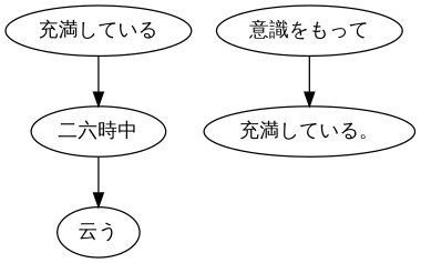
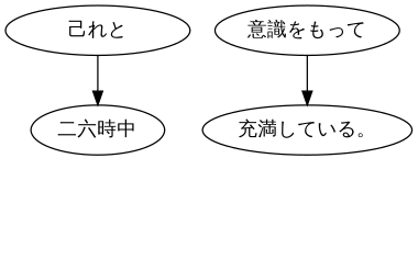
  digraph {
    fontname="Comic Neue"
    node [fontname="Comic Neue"]
    edge [fontname="Comic Neue"]
    n1 [label="二六時中"]
-   n2 [label="云う"]
-   n3 [label="充満している"]
+   n3 [label="己れと"]
    n4 [label="意識をもって"]
    n5 [label="充満している。"]
-   n1 -> n2
    n3 -> n1
    n4 -> n5
  }
